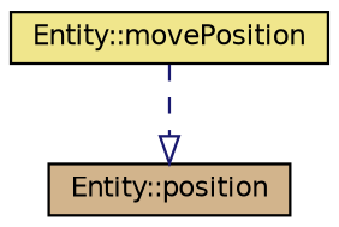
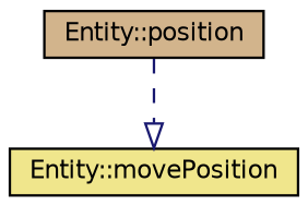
  digraph {
    rankdir=TB
    node [color=black fontname=Helvetica fontsize=10 shape=record style=filled]
    n1 [fillcolor=khaki fontcolor=black height=0.2 label="Entity::movePosition" width=0.4]
    n2 [fillcolor=tan height=0.2 label="Entity::position" width=0.4]
-   n1 -> n2 [color=midnightblue fontname=Helvetica fontsize=10 labelfontname=Helvetica labelfontsize=10 style=dashed arrowhead=onormal]
+   n2 -> n1 [color=midnightblue fontname=Helvetica fontsize=10 labelfontname=Helvetica labelfontsize=10 style=dashed arrowhead=onormal]
  }
